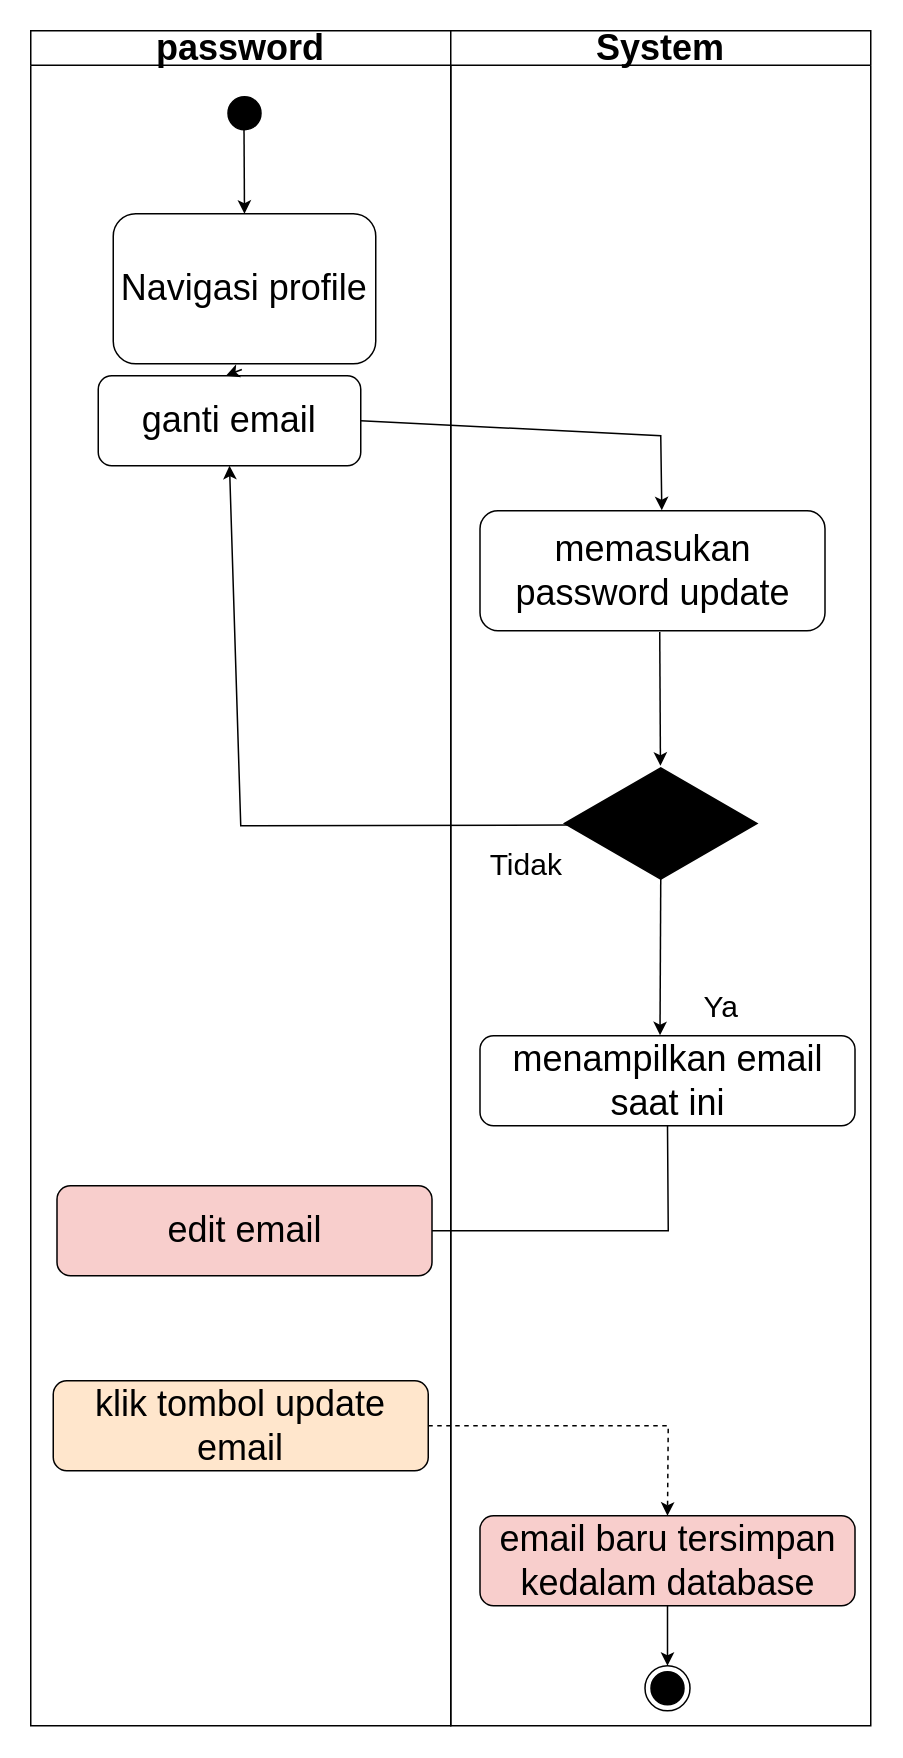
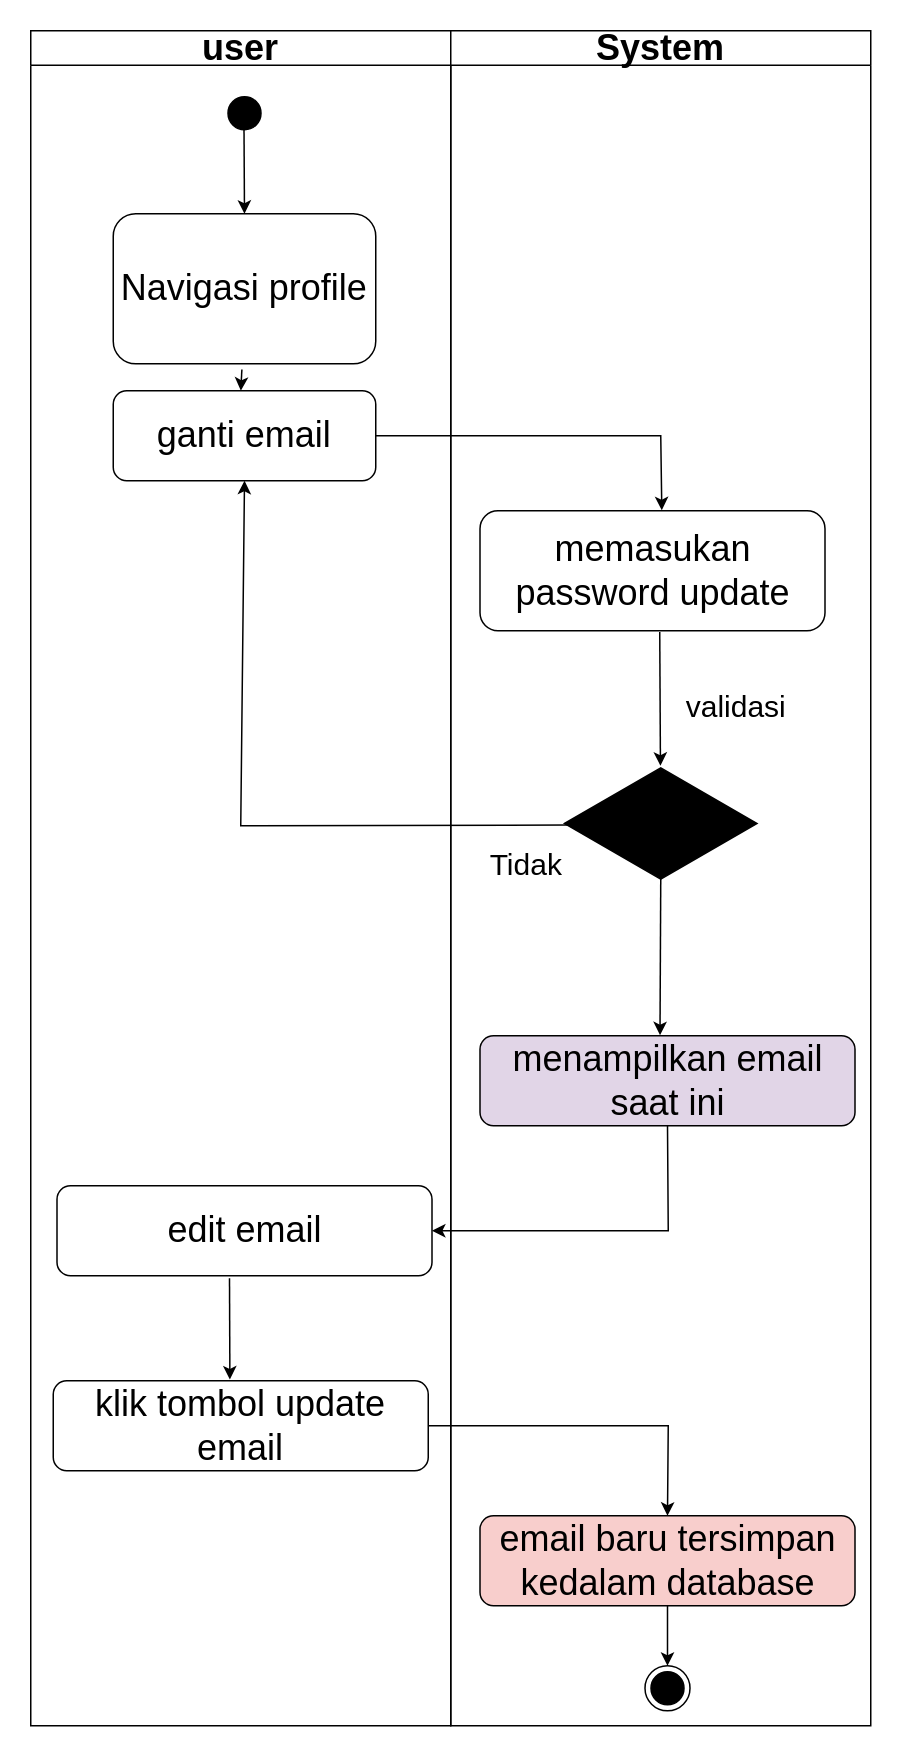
  <mxCell id="0" />
  <mxCell id="1" parent="0" />
- <mxCell id="2" value="password" style="swimlane;whiteSpace=wrap;fontSize=24;startSize=23;" parent="1" vertex="1"><mxGeometry x="20" y="20" width="280" height="1130" as="geometry" /></mxCell>
+ <mxCell id="2" value="user" style="swimlane;whiteSpace=wrap;fontSize=24;startSize=23;" parent="1" vertex="1"><mxGeometry x="20" y="20" width="280" height="1130" as="geometry" /></mxCell>
  <mxCell id="3" value="" style="ellipse;shape=startState;fillColor=#000000;strokeColor=#000000;" parent="2" vertex="1"><mxGeometry x="127.5" y="40" width="30" height="30" as="geometry" /></mxCell>
  <mxCell id="4" value="&lt;font style=&quot;font-size: 24px&quot;&gt;Navigasi profile&lt;/font&gt;" style="rounded=1;whiteSpace=wrap;html=1;" parent="2" vertex="1"><mxGeometry x="55" y="122" width="175" height="100" as="geometry" /></mxCell>
  <mxCell id="5" value="" style="endArrow=classic;html=1;rounded=0;exitX=0.489;exitY=0.845;exitDx=0;exitDy=0;entryX=0.5;entryY=0;entryDx=0;entryDy=0;exitPerimeter=0;" parent="2" source="3" target="4" edge="1"><mxGeometry width="50" height="50" relative="1" as="geometry"><mxPoint x="335.5" y="302" as="sourcePoint" /><mxPoint x="385.5" y="252" as="targetPoint" /></mxGeometry></mxCell>
- <mxCell id="6" value="&lt;font style=&quot;font-size: 24px&quot;&gt;ganti email&lt;/font&gt;" style="rounded=1;whiteSpace=wrap;html=1;" vertex="1" parent="2"><mxGeometry x="45" y="230" width="175" height="60" as="geometry" /></mxCell>
+ <mxCell id="6" value="&lt;font style=&quot;font-size: 24px&quot;&gt;ganti email&lt;/font&gt;" style="rounded=1;whiteSpace=wrap;html=1;" vertex="1" parent="2"><mxGeometry x="55" y="240" width="175" height="60" as="geometry" /></mxCell>
  <mxCell id="7" value="" style="endArrow=classic;html=1;rounded=0;fontSize=24;exitX=0.49;exitY=1.038;exitDx=0;exitDy=0;exitPerimeter=0;entryX=0.486;entryY=0;entryDx=0;entryDy=0;entryPerimeter=0;" edge="1" parent="2" source="4" target="6"><mxGeometry width="50" height="50" relative="1" as="geometry"><mxPoint x="130" y="240" as="sourcePoint" /><mxPoint x="180" y="190" as="targetPoint" /></mxGeometry></mxCell>
- <mxCell id="8" value="&lt;font style=&quot;font-size: 24px&quot;&gt;edit email&lt;/font&gt;" style="rounded=1;whiteSpace=wrap;html=1;fontSize=10;fillColor=#f8cecc;" vertex="1" parent="2"><mxGeometry x="17.5" y="770" width="250" height="60" as="geometry" /></mxCell>
- <mxCell id="9" value="&lt;font style=&quot;font-size: 24px&quot;&gt;klik tombol update email&lt;/font&gt;" style="rounded=1;whiteSpace=wrap;html=1;fontSize=10;fillColor=#ffe6cc;" vertex="1" parent="2"><mxGeometry x="15" y="900" width="250" height="60" as="geometry" /></mxCell>
+ <mxCell id="8" value="&lt;font style=&quot;font-size: 24px&quot;&gt;edit email&lt;/font&gt;" style="rounded=1;whiteSpace=wrap;html=1;fontSize=10;" vertex="1" parent="2"><mxGeometry x="17.5" y="770" width="250" height="60" as="geometry" /></mxCell>
+ <mxCell id="9" value="&lt;font style=&quot;font-size: 24px&quot;&gt;klik tombol update email&lt;/font&gt;" style="rounded=1;whiteSpace=wrap;html=1;fontSize=10;" vertex="1" parent="2"><mxGeometry x="15" y="900" width="250" height="60" as="geometry" /></mxCell>
+ <mxCell id="10" value="" style="endArrow=classic;html=1;rounded=0;fontSize=20;exitX=0.46;exitY=1.027;exitDx=0;exitDy=0;exitPerimeter=0;entryX=0.471;entryY=-0.014;entryDx=0;entryDy=0;entryPerimeter=0;" edge="1" parent="2" source="8" target="9"><mxGeometry width="50" height="50" relative="1" as="geometry"><mxPoint x="290" y="910" as="sourcePoint" /><mxPoint x="340" y="860" as="targetPoint" /></mxGeometry></mxCell>
  <mxCell id="11" value="System" style="swimlane;whiteSpace=wrap;startSize=23;fontSize=24;" parent="1" vertex="1"><mxGeometry x="300" y="20" width="280" height="1130" as="geometry" /></mxCell>
- <mxCell id="12" value="&lt;span style=&quot;font-size: 24px&quot;&gt;menampilkan email saat ini&lt;/span&gt;" style="rounded=1;whiteSpace=wrap;html=1;fontSize=10;" parent="11" vertex="1"><mxGeometry x="19.5" y="670" width="250" height="60" as="geometry" /></mxCell>
+ <mxCell id="12" value="&lt;span style=&quot;font-size: 24px&quot;&gt;menampilkan email saat ini&lt;/span&gt;" style="rounded=1;whiteSpace=wrap;html=1;fontSize=10;fillColor=#e1d5e7;" parent="11" vertex="1"><mxGeometry x="19.5" y="670" width="250" height="60" as="geometry" /></mxCell>
  <mxCell id="13" value="&lt;span style=&quot;font-size: 24px&quot;&gt;memasukan password update&lt;/span&gt;" style="rounded=1;whiteSpace=wrap;html=1;" parent="11" vertex="1"><mxGeometry x="19.5" y="320" width="230" height="80" as="geometry" /></mxCell>
  <mxCell id="14" value="" style="html=1;whiteSpace=wrap;aspect=fixed;shape=isoRectangle;fontSize=24;fillColor=#000000;" vertex="1" parent="11"><mxGeometry x="75.83" y="490" width="128.33" height="77" as="geometry" /></mxCell>
  <mxCell id="15" value="" style="endArrow=classic;html=1;rounded=0;fontSize=24;exitX=0.5;exitY=0.971;exitDx=0;exitDy=0;exitPerimeter=0;entryX=0.48;entryY=-0.006;entryDx=0;entryDy=0;entryPerimeter=0;" edge="1" parent="11" source="14" target="12"><mxGeometry width="50" height="50" relative="1" as="geometry"><mxPoint x="190" y="670" as="sourcePoint" /><mxPoint x="240" y="620" as="targetPoint" /></mxGeometry></mxCell>
- <mxCell id="16" value="&lt;span style=&quot;font-weight: normal&quot;&gt;&lt;font style=&quot;font-size: 20px&quot;&gt;Ya&lt;/font&gt;&lt;/span&gt;" style="text;strokeColor=none;fillColor=none;html=1;fontSize=24;fontStyle=1;verticalAlign=middle;align=center;" vertex="1" parent="11"><mxGeometry x="130" y="630" width="100" height="40" as="geometry" /></mxCell>
  <mxCell id="17" value="&lt;font style=&quot;font-size: 24px&quot;&gt;email baru tersimpan kedalam database&lt;/font&gt;" style="rounded=1;whiteSpace=wrap;html=1;fontSize=10;fillColor=#f8cecc;" vertex="1" parent="11"><mxGeometry x="19.5" y="990" width="250" height="60" as="geometry" /></mxCell>
  <mxCell id="18" value="" style="ellipse;html=1;shape=endState;fillColor=#000000;strokeColor=#000000;fontSize=10;" parent="11" vertex="1"><mxGeometry x="129.5" y="1090" width="30" height="30" as="geometry" /></mxCell>
  <mxCell id="19" value="" style="endArrow=classic;html=1;rounded=0;fontSize=20;exitX=0.5;exitY=1;exitDx=0;exitDy=0;entryX=0.5;entryY=0;entryDx=0;entryDy=0;" edge="1" parent="11" source="17" target="18"><mxGeometry width="50" height="50" relative="1" as="geometry"><mxPoint x="210" y="1020" as="sourcePoint" /><mxPoint x="260" y="970" as="targetPoint" /></mxGeometry></mxCell>
  <mxCell id="20" value="&lt;span style=&quot;font-weight: normal&quot;&gt;&lt;font style=&quot;font-size: 20px&quot;&gt;Tidak&lt;/font&gt;&lt;/span&gt;" style="text;strokeColor=none;fillColor=none;html=1;fontSize=24;fontStyle=1;verticalAlign=middle;align=center;" vertex="1" parent="11"><mxGeometry y="535" width="100" height="40" as="geometry" /></mxCell>
  <mxCell id="21" value="" style="endArrow=classic;html=1;rounded=0;fontSize=20;exitX=0.521;exitY=1.011;exitDx=0;exitDy=0;exitPerimeter=0;" edge="1" parent="11" source="13" target="14"><mxGeometry width="50" height="50" relative="1" as="geometry"><mxPoint x="230" y="530" as="sourcePoint" /><mxPoint x="280" y="480" as="targetPoint" /></mxGeometry></mxCell>
+ <mxCell id="22" value="&lt;span style=&quot;font-weight: normal&quot;&gt;&lt;font style=&quot;font-size: 20px&quot;&gt;validasi&lt;/font&gt;&lt;/span&gt;" style="text;strokeColor=none;fillColor=none;html=1;fontSize=24;fontStyle=1;verticalAlign=middle;align=center;" vertex="1" parent="11"><mxGeometry x="140" y="430" width="100" height="40" as="geometry" /></mxCell>
  <mxCell id="23" value="" style="endArrow=classic;html=1;rounded=0;fontSize=24;exitX=1;exitY=0.5;exitDx=0;exitDy=0;entryX=0.527;entryY=-0.004;entryDx=0;entryDy=0;entryPerimeter=0;" edge="1" parent="1" source="6" target="13"><mxGeometry width="50" height="50" relative="1" as="geometry"><mxPoint x="260" y="320" as="sourcePoint" /><mxPoint x="420" y="290" as="targetPoint" /><Array as="points"><mxPoint x="440" y="290" /></Array></mxGeometry></mxCell>
  <mxCell id="24" value="" style="endArrow=classic;html=1;rounded=0;fontSize=20;entryX=0.5;entryY=1;entryDx=0;entryDy=0;exitX=0.023;exitY=0.513;exitDx=0;exitDy=0;exitPerimeter=0;" edge="1" parent="1" source="14" target="6"><mxGeometry width="50" height="50" relative="1" as="geometry"><mxPoint x="340" y="620" as="sourcePoint" /><mxPoint x="258" y="548.5" as="targetPoint" /><Array as="points"><mxPoint x="160" y="550" /></Array></mxGeometry></mxCell>
- <mxCell id="25" value="" style="endArrow=none;html=1;rounded=0;fontSize=20;exitX=0.5;exitY=1;exitDx=0;exitDy=0;entryX=1;entryY=0.5;entryDx=0;entryDy=0;" edge="1" parent="1" source="12" target="8"><mxGeometry width="50" height="50" relative="1" as="geometry"><mxPoint x="440" y="830" as="sourcePoint" /><mxPoint x="490" y="780" as="targetPoint" /><Array as="points"><mxPoint x="445" y="820" /></Array></mxGeometry></mxCell>
- <mxCell id="26" value="" style="endArrow=classic;html=1;rounded=0;fontSize=20;exitX=1;exitY=0.5;exitDx=0;exitDy=0;entryX=0.5;entryY=0;entryDx=0;entryDy=0;dashed=1;" edge="1" parent="1" source="9" target="17"><mxGeometry width="50" height="50" relative="1" as="geometry"><mxPoint x="390" y="990" as="sourcePoint" /><mxPoint x="440" y="940" as="targetPoint" /><Array as="points"><mxPoint x="445" y="950" /></Array></mxGeometry></mxCell>
+ <mxCell id="25" value="" style="endArrow=classic;html=1;rounded=0;fontSize=20;exitX=0.5;exitY=1;exitDx=0;exitDy=0;entryX=1;entryY=0.5;entryDx=0;entryDy=0;" edge="1" parent="1" source="12" target="8"><mxGeometry width="50" height="50" relative="1" as="geometry"><mxPoint x="440" y="830" as="sourcePoint" /><mxPoint x="490" y="780" as="targetPoint" /><Array as="points"><mxPoint x="445" y="820" /></Array></mxGeometry></mxCell>
+ <mxCell id="26" value="" style="endArrow=classic;html=1;rounded=0;fontSize=20;exitX=1;exitY=0.5;exitDx=0;exitDy=0;entryX=0.5;entryY=0;entryDx=0;entryDy=0;" edge="1" parent="1" source="9" target="17"><mxGeometry width="50" height="50" relative="1" as="geometry"><mxPoint x="390" y="990" as="sourcePoint" /><mxPoint x="440" y="940" as="targetPoint" /><Array as="points"><mxPoint x="445" y="950" /></Array></mxGeometry></mxCell>
